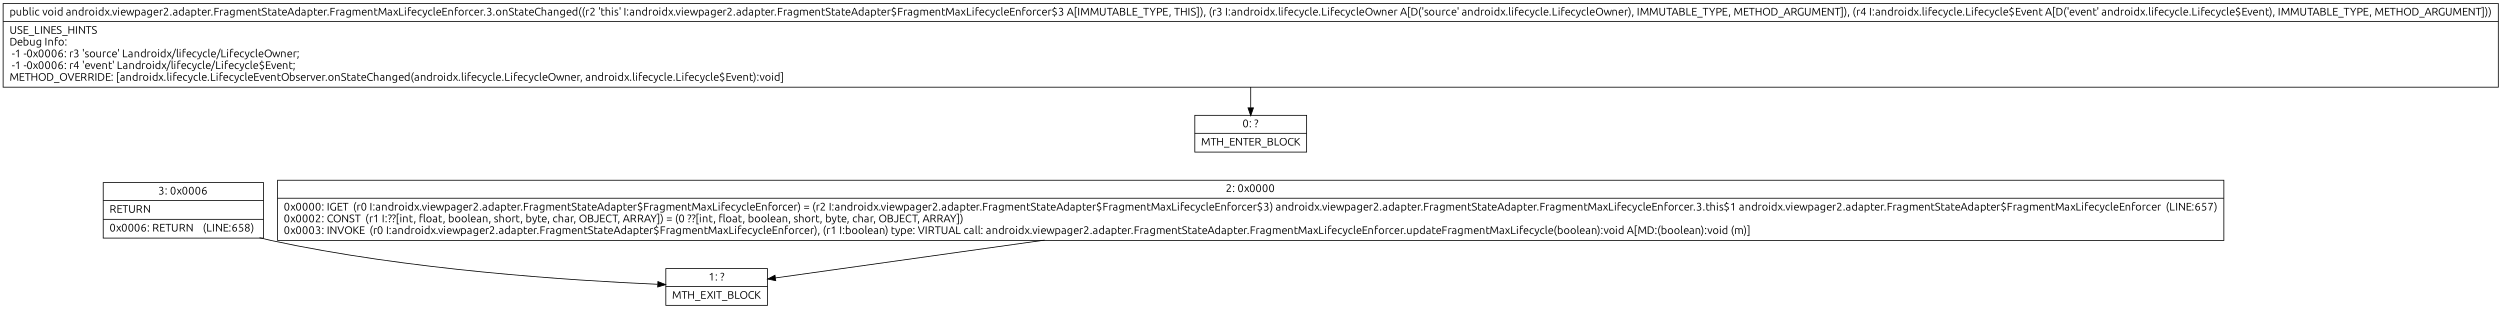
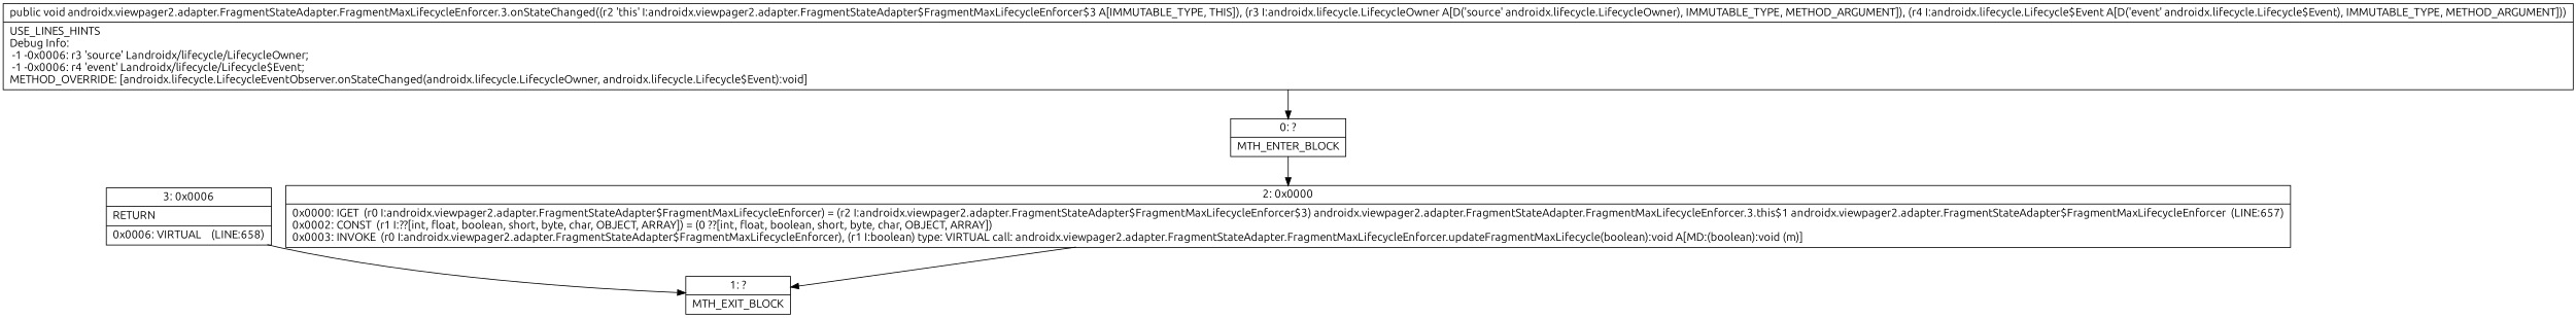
  digraph {
    fontname=Ubuntu
    node [fontname=Ubuntu shape=record]
    edge [fontname=Ubuntu]
    n1 [label="{0\:\ ?|MTH_ENTER_BLOCK\l}"]
    n2 [label="{2\:\ 0x0000|0x0000: IGET  (r0 I:androidx.viewpager2.adapter.FragmentStateAdapter$FragmentMaxLifecycleEnforcer) = (r2 I:androidx.viewpager2.adapter.FragmentStateAdapter$FragmentMaxLifecycleEnforcer$3) androidx.viewpager2.adapter.FragmentStateAdapter.FragmentMaxLifecycleEnforcer.3.this$1 androidx.viewpager2.adapter.FragmentStateAdapter$FragmentMaxLifecycleEnforcer  (LINE:657)\l0x0002: CONST  (r1 I:??[int, float, boolean, short, byte, char, OBJECT, ARRAY]) = (0 ??[int, float, boolean, short, byte, char, OBJECT, ARRAY]) \l0x0003: INVOKE  (r0 I:androidx.viewpager2.adapter.FragmentStateAdapter$FragmentMaxLifecycleEnforcer), (r1 I:boolean) type: VIRTUAL call: androidx.viewpager2.adapter.FragmentStateAdapter.FragmentMaxLifecycleEnforcer.updateFragmentMaxLifecycle(boolean):void A[MD:(boolean):void (m)]\l}"]
    n3 [label="{1\:\ ?|MTH_EXIT_BLOCK\l}"]
-   n4 [label="{3\:\ 0x0006|RETURN\l|0x0006: RETURN    (LINE:658)\l}"]
+   n4 [label="{3\:\ 0x0006|RETURN\l|0x0006: VIRTUAL    (LINE:658)\l}"]
    n5 [label="{public void androidx.viewpager2.adapter.FragmentStateAdapter.FragmentMaxLifecycleEnforcer.3.onStateChanged((r2 'this' I:androidx.viewpager2.adapter.FragmentStateAdapter$FragmentMaxLifecycleEnforcer$3 A[IMMUTABLE_TYPE, THIS]), (r3 I:androidx.lifecycle.LifecycleOwner A[D('source' androidx.lifecycle.LifecycleOwner), IMMUTABLE_TYPE, METHOD_ARGUMENT]), (r4 I:androidx.lifecycle.Lifecycle$Event A[D('event' androidx.lifecycle.Lifecycle$Event), IMMUTABLE_TYPE, METHOD_ARGUMENT]))  | USE_LINES_HINTS\lDebug Info:\l  \-1 \-0x0006: r3 'source' Landroidx\/lifecycle\/LifecycleOwner;\l  \-1 \-0x0006: r4 'event' Landroidx\/lifecycle\/Lifecycle$Event;\lMETHOD_OVERRIDE: [androidx.lifecycle.LifecycleEventObserver.onStateChanged(androidx.lifecycle.LifecycleOwner, androidx.lifecycle.Lifecycle$Event):void]\l}"]
+   n1 -> n2
    n2 -> n3
    n4 -> n3
    n5 -> n1
  }
